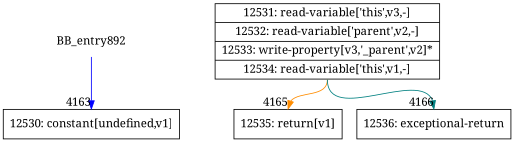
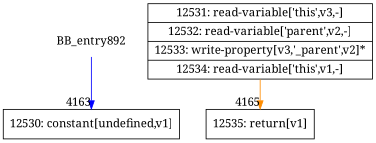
  digraph {
    fontname="Noto Serif"
    rankdir=TD
    node [fontname="Noto Serif" shape=record]
    edge [fontname="Noto Serif" headport=n tailport=s]
    n1 [label=BB_entry892 shape=none]
    n2 [label="{12530: constant[undefined,v1]}"]
    n3 [label="{12531: read-variable['this',v3,-]|12532: read-variable['parent',v2,-]|12533: write-property[v3,'_parent',v2]*|12534: read-variable['this',v1,-]}"]
    n4 [label="{12535: return[v1]}"]
-   n5 [label="{12536: exceptional-return}"]
    n1 -> n2 [color=blue headlabel="    4163"]
    n3 -> n4 [color=darkorange headlabel="      4165"]
-   n3 -> n5 [color=teal headlabel="      4166"]
  }
